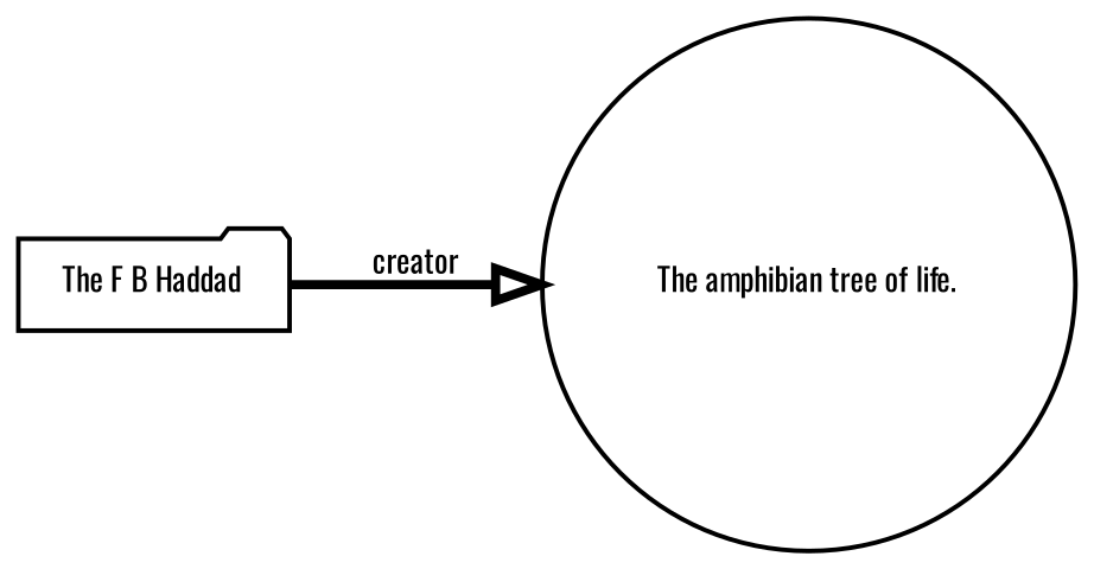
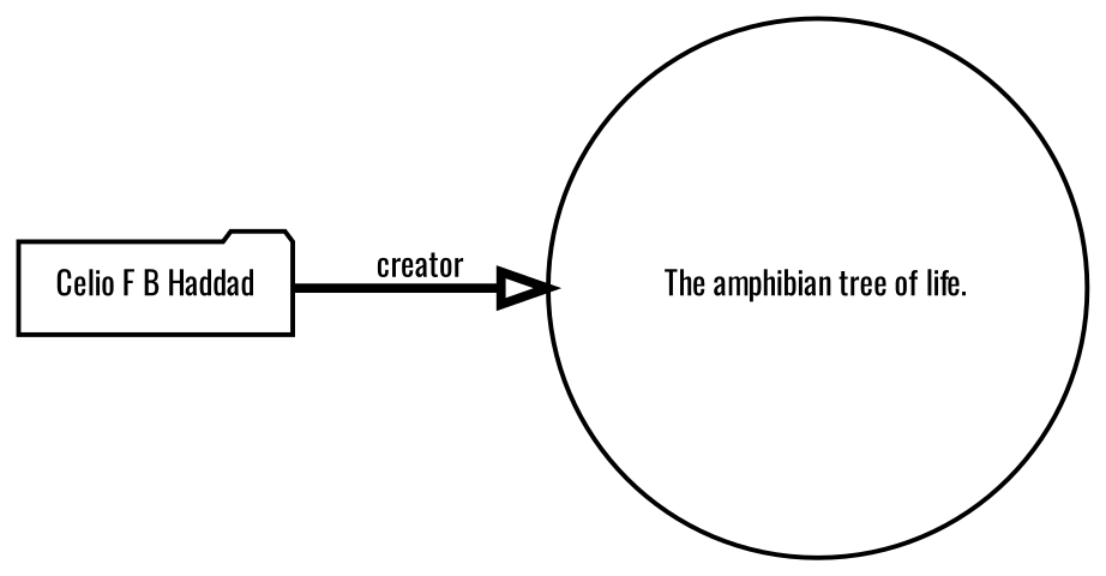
  digraph {
    rankdir=LR
    fontname=Oswald
    node [fontname=Oswald fontsize=7]
-   n1 [height=0.27433100247 label="The F B Haddad" width=0.27433100247 shape=folder]
+   n1 [height=0.27433100247 label="Celio F B Haddad" width=0.27433100247 shape=folder]
    n2 [height=0.27433100247 label="The amphibian tree of life." width=0.27433100247 shape=circle]
    n1 -> n2 [fontname=Oswald fontsize=7 label=creator style=bold arrowhead=onormal]
  }
